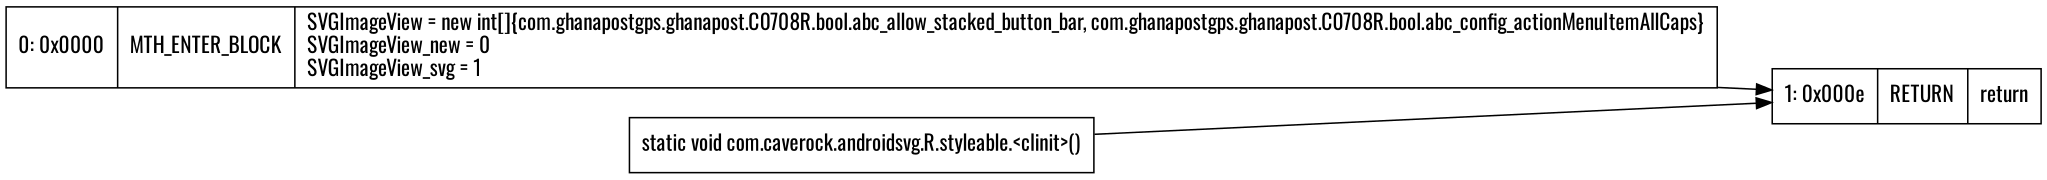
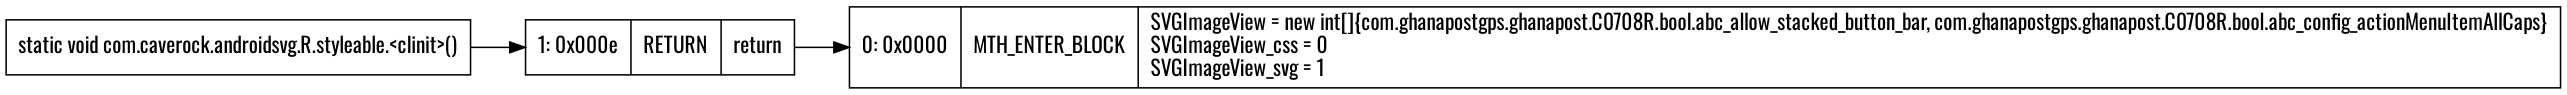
  digraph {
    fontname=Oswald
    rankdir=LR
    node [fontname=Oswald shape=record]
    edge [fontname=Oswald]
-   n1 [label="{0\:\ 0x0000|MTH_ENTER_BLOCK\l|SVGImageView = new int[]\{com.ghanapostgps.ghanapost.C0708R.bool.abc_allow_stacked_button_bar, com.ghanapostgps.ghanapost.C0708R.bool.abc_config_actionMenuItemAllCaps\}\lSVGImageView_new = 0\lSVGImageView_svg = 1\l}"]
+   n1 [label="{0\:\ 0x0000|MTH_ENTER_BLOCK\l|SVGImageView = new int[]\{com.ghanapostgps.ghanapost.C0708R.bool.abc_allow_stacked_button_bar, com.ghanapostgps.ghanapost.C0708R.bool.abc_config_actionMenuItemAllCaps\}\lSVGImageView_css = 0\lSVGImageView_svg = 1\l}"]
    n2 [label="{1\:\ 0x000e|RETURN\l|return\l}"]
    n3 [label="{static void com.caverock.androidsvg.R.styleable.\<clinit\>() }"]
-   n1 -> n2
+   n2 -> n1
    n3 -> n2
  }
